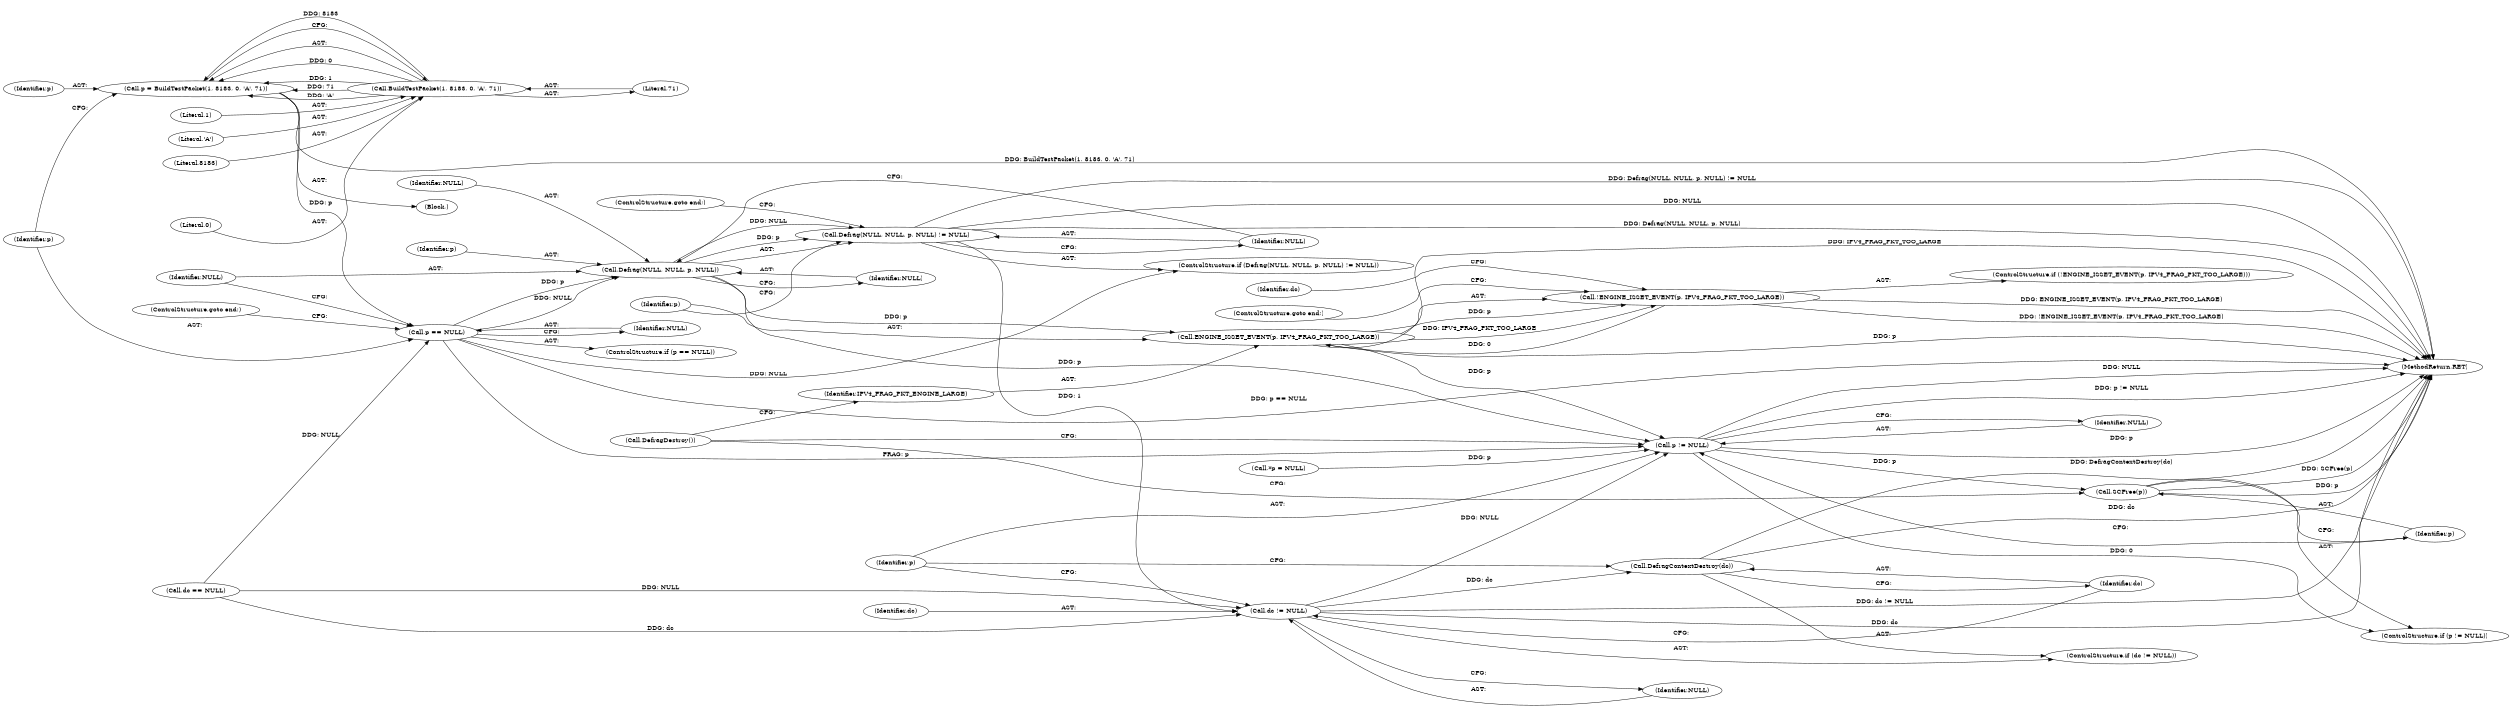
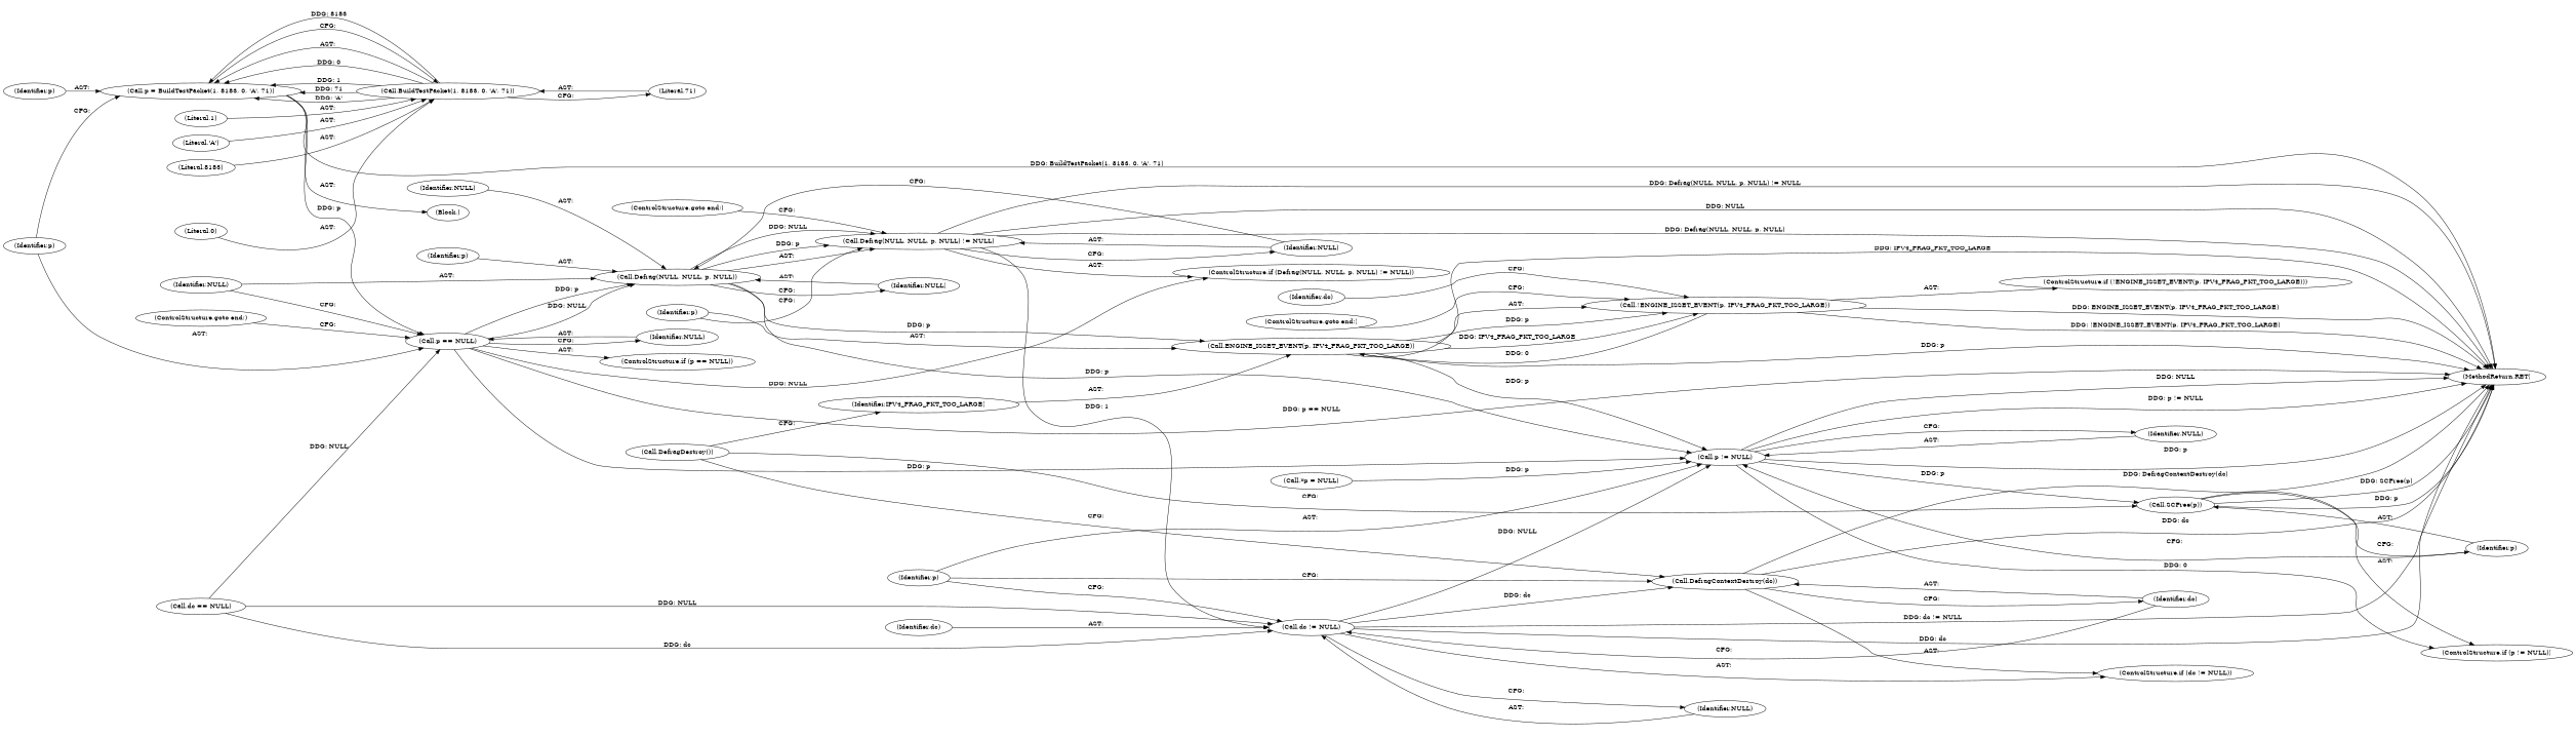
  digraph {
    rankdir=LR
    n1 [label="(Call,p = BuildTestPacket(1, 8183, 0, 'A', 71))"]
    n2 [label="(Call,BuildTestPacket(1, 8183, 0, 'A', 71))"]
    n3 [label="(Call,p == NULL)"]
    n4 [label="(MethodReturn,RET)"]
    n5 [label="(Block,)"]
    n6 [label="(Literal,71)"]
    n7 [label="(Call,Defrag(NULL, NULL, p, NULL))"]
    n8 [label="(Call,p != NULL)"]
    n9 [label="(Identifier,NULL)"]
    n10 [label="(ControlStructure,if (p == NULL))"]
    n11 [label="(ControlStructure,if (Defrag(NULL, NULL, p, NULL) != NULL))"]
    n12 [label="(Call,Defrag(NULL, NULL, p, NULL) != NULL)"]
    n13 [label="(Call,ENGINE_ISSET_EVENT(p, IPV4_FRAG_PKT_TOO_LARGE))"]
    n14 [label="(Identifier,NULL)"]
    n15 [label="(Call,dc != NULL)"]
    n16 [label="(Call,DefragContextDestroy(dc))"]
    n17 [label="(ControlStructure,if (dc != NULL))"]
    n18 [label="(Identifier,NULL)"]
    n19 [label="(Call,SCFree(p))"]
    n20 [label="(ControlStructure,if (p != NULL))"]
    n21 [label="(Identifier,NULL)"]
    n22 [label="(Identifier,NULL)"]
    n23 [label="(Call,!ENGINE_ISSET_EVENT(p, IPV4_FRAG_PKT_TOO_LARGE))"]
    n24 [label="(Identifier,dc)"]
    n25 [label="(Identifier,p)"]
    n26 [label="(ControlStructure,if (!ENGINE_ISSET_EVENT(p, IPV4_FRAG_PKT_TOO_LARGE)))"]
-   n27 [label="(Identifier,IPV4_FRAG_PKT_ENGINE_LARGE)"]
+   n27 [label="(Identifier,IPV4_FRAG_PKT_TOO_LARGE)"]
    n28 [label="(ControlStructure,goto end;)"]
    n29 [label="(Identifier,p)"]
    n30 [label="(Identifier,p)"]
    n31 [label="(Identifier,NULL)"]
    n32 [label="(Literal,1)"]
    n33 [label="(Identifier,p)"]
    n34 [label="(Call,*p = NULL)"]
    n35 [label="(Identifier,dc)"]
    n36 [label="(ControlStructure,goto end;)"]
    n37 [label="(Literal,'A')"]
    n38 [label="(Literal,8183)"]
    n39 [label="(Identifier,dc)"]
    n40 [label="(ControlStructure,goto end;)"]
    n41 [label="(Literal,0)"]
    n42 [label="(Identifier,p)"]
    n43 [label="(Identifier,p)"]
    n44 [label="(Call,dc == NULL)"]
    n45 [label="(Call,DefragDestroy())"]
    n46 [label="(Identifier,NULL)"]
    n1 -> n2 [label="CFG: "]
    n1 -> n3 [label="DDG: p"]
    n1 -> n4 [label="DDG: BuildTestPacket(1, 8183, 0, 'A', 71)"]
    n1 -> n5 [label="AST: "]
    n2 -> n1 [label="AST: "]
    n2 -> n1 [label="DDG: 0"]
    n2 -> n1 [label="DDG: 1"]
    n2 -> n1 [label="DDG: 71"]
    n2 -> n1 [label="DDG: 'A'"]
    n2 -> n1 [label="DDG: 8183"]
-   n2 -> n6 [label="AST: "]
+   n2 -> n6 [label="CFG: "]
    n3 -> n4 [label="DDG: p == NULL"]
    n3 -> n7 [label="DDG: NULL"]
    n3 -> n7 [label="DDG: p"]
-   n3 -> n8 [label="FRAG: p"]
+   n3 -> n8 [label="DDG: p"]
    n3 -> n9 [label="CFG: "]
    n3 -> n10 [label="AST: "]
    n3 -> n11 [label="DDG: NULL"]
    n6 -> n2 [label="AST: "]
    n7 -> n8 [label="DDG: p"]
    n7 -> n12 [label="AST: "]
    n7 -> n12 [label="DDG: NULL"]
    n7 -> n12 [label="DDG: p"]
    n7 -> n13 [label="DDG: p"]
    n7 -> n14 [label="CFG: "]
    n8 -> n4 [label="DDG: NULL"]
    n8 -> n4 [label="DDG: p != NULL"]
    n8 -> n4 [label="DDG: p"]
    n8 -> n19 [label="DDG: p"]
    n8 -> n20 [label="DDG: 0"]
    n8 -> n21 [label="CFG: "]
    n9 -> n3 [label="AST: "]
    n12 -> n4 [label="DDG: Defrag(NULL, NULL, p, NULL)"]
    n12 -> n4 [label="DDG: Defrag(NULL, NULL, p, NULL) != NULL"]
    n12 -> n4 [label="DDG: NULL"]
    n12 -> n11 [label="AST: "]
    n12 -> n15 [label="DDG: 1"]
    n12 -> n22 [label="CFG: "]
    n13 -> n4 [label="DDG: p"]
    n13 -> n4 [label="DDG: IPV4_FRAG_PKT_TOO_LARGE"]
    n13 -> n8 [label="DDG: p"]
    n13 -> n23 [label="AST: "]
    n13 -> n23 [label="DDG: p"]
    n13 -> n23 [label="DDG: IPV4_FRAG_PKT_TOO_LARGE"]
    n14 -> n7 [label="AST: "]
    n15 -> n4 [label="DDG: dc"]
    n15 -> n4 [label="DDG: dc != NULL"]
    n15 -> n8 [label="DDG: NULL"]
    n15 -> n16 [label="DDG: dc"]
    n15 -> n17 [label="AST: "]
    n15 -> n18 [label="CFG: "]
    n16 -> n4 [label="DDG: DefragContextDestroy(dc)"]
    n16 -> n4 [label="DDG: dc"]
    n16 -> n17 [label="AST: "]
    n16 -> n24 [label="CFG: "]
    n18 -> n15 [label="AST: "]
    n19 -> n4 [label="DDG: SCFree(p)"]
    n19 -> n4 [label="DDG: p"]
    n19 -> n20 [label="AST: "]
    n19 -> n25 [label="CFG: "]
    n21 -> n8 [label="AST: "]
    n22 -> n7 [label="CFG: "]
    n22 -> n12 [label="AST: "]
    n23 -> n4 [label="DDG: ENGINE_ISSET_EVENT(p, IPV4_FRAG_PKT_TOO_LARGE)"]
    n23 -> n4 [label="DDG: !ENGINE_ISSET_EVENT(p, IPV4_FRAG_PKT_TOO_LARGE)"]
    n23 -> n13 [label="DDG: 0"]
    n23 -> n26 [label="AST: "]
    n24 -> n15 [label="CFG: "]
    n24 -> n16 [label="AST: "]
    n25 -> n8 [label="CFG: "]
    n25 -> n19 [label="AST: "]
    n27 -> n13 [label="AST: "]
    n28 -> n3 [label="CFG: "]
    n29 -> n1 [label="AST: "]
    n30 -> n8 [label="AST: "]
    n30 -> n15 [label="CFG: "]
    n30 -> n16 [label="CFG: "]
    n31 -> n3 [label="CFG: "]
    n31 -> n7 [label="AST: "]
    n32 -> n2 [label="AST: "]
    n33 -> n1 [label="CFG: "]
    n33 -> n3 [label="AST: "]
    n34 -> n8 [label="DDG: p"]
    n35 -> n15 [label="AST: "]
    n36 -> n12 [label="CFG: "]
    n37 -> n2 [label="AST: "]
    n38 -> n2 [label="AST: "]
    n39 -> n23 [label="CFG: "]
    n40 -> n23 [label="CFG: "]
    n41 -> n2 [label="AST: "]
    n42 -> n12 [label="CFG: "]
    n42 -> n13 [label="AST: "]
    n43 -> n7 [label="AST: "]
    n44 -> n3 [label="DDG: NULL"]
    n44 -> n15 [label="DDG: dc"]
    n44 -> n15 [label="DDG: NULL"]
-   n45 -> n8 [label="CFG: "]
+   n45 -> n16 [label="CFG: "]
    n45 -> n19 [label="CFG: "]
    n45 -> n27 [label="CFG: "]
    n46 -> n7 [label="AST: "]
  }
